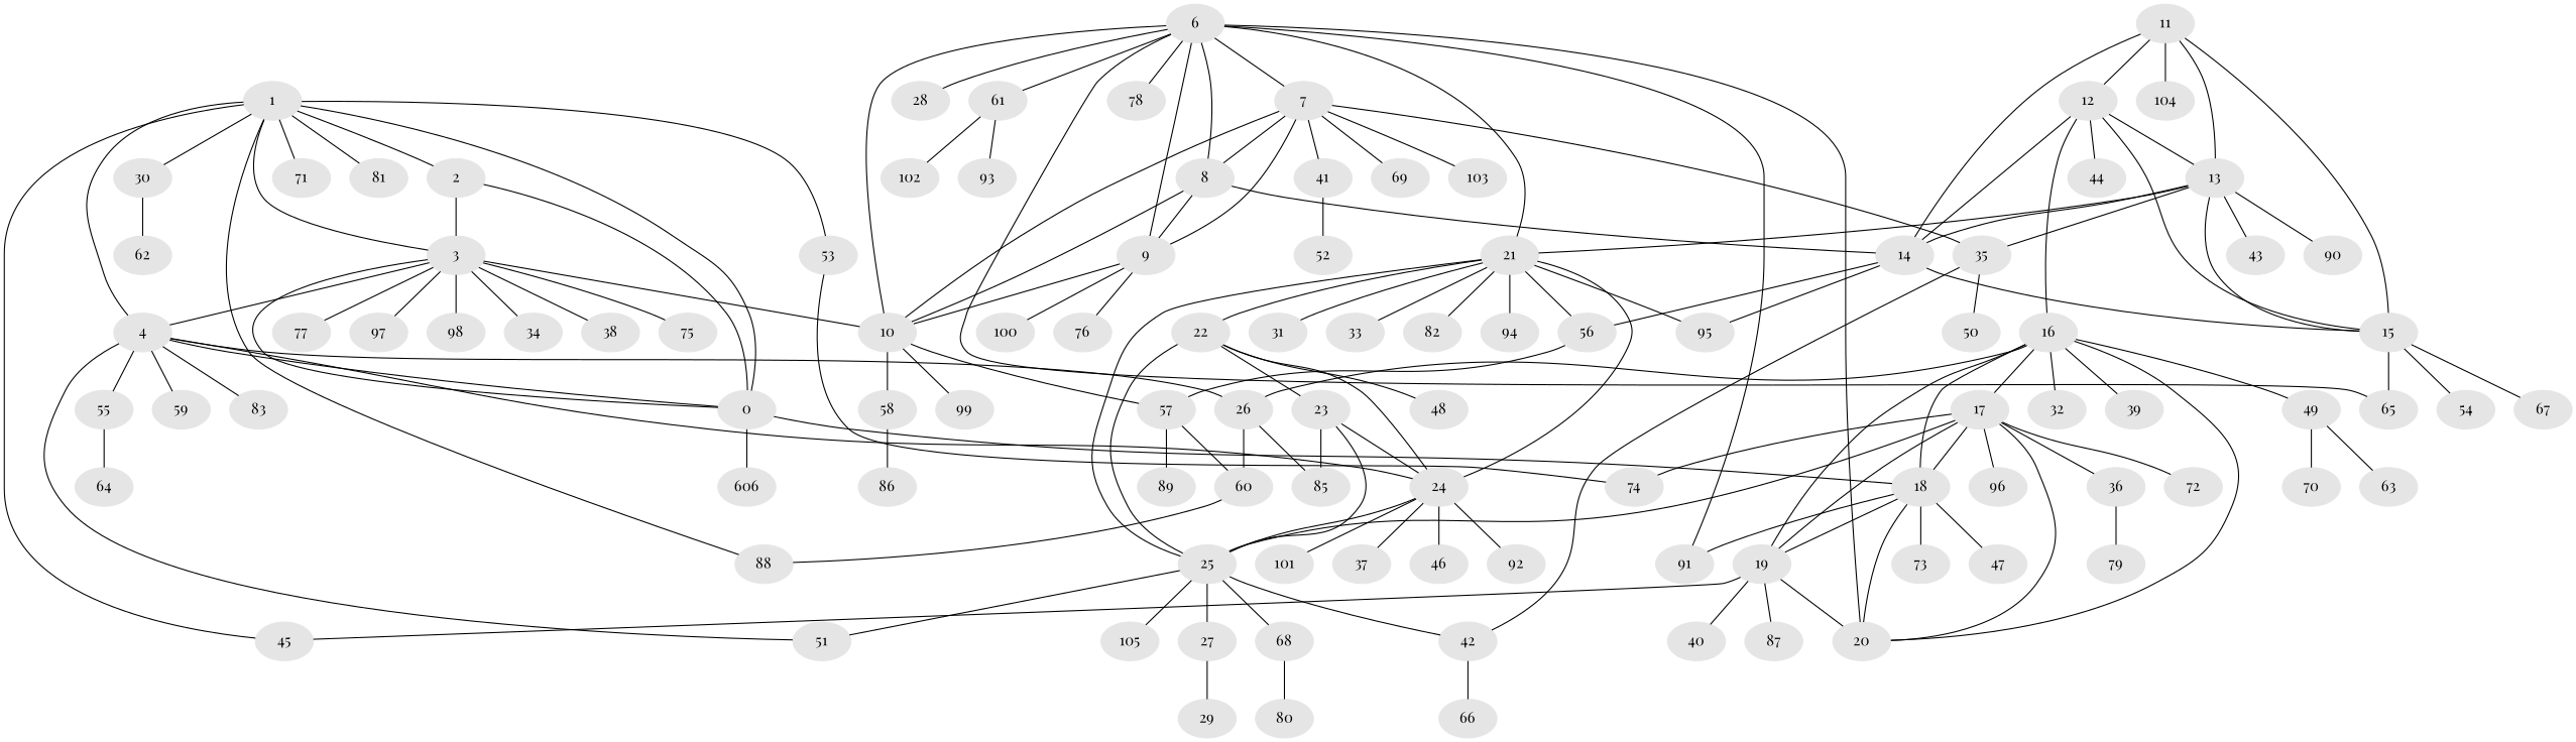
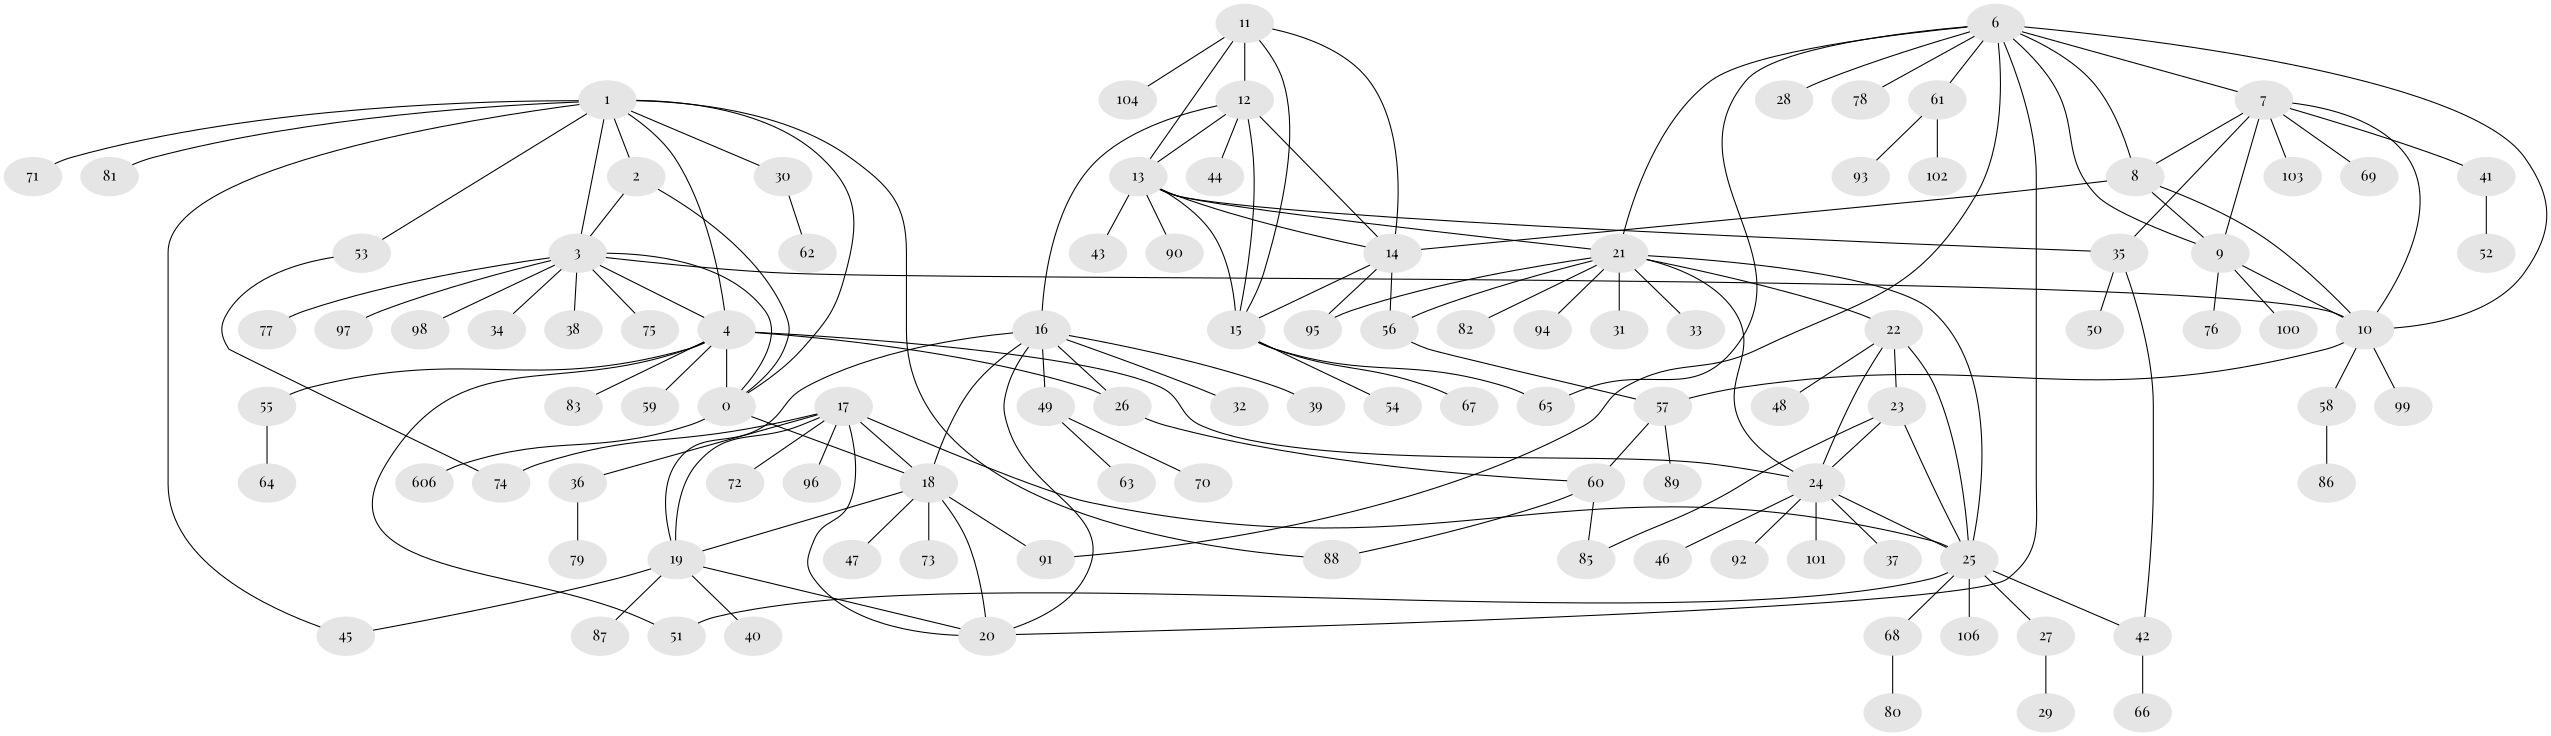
  graph {
    fontname="Playfair Display"
    node [color=gray90 fontname="Playfair Display" style=filled]
    edge [fontname="Playfair Display"]
    1
    2
    3
    4
    n5 [label=0]
    30
    45
    53
    71
    81
    88
    10
    34
    38
    75
    77
    97
    98
    24
    26
    51
    55
    59
    83
    18
    n26 [label=606]
    13
    21
    35
    14
    15
    43
    90
    62
    74
    57
    58
    99
    25
    37
    46
    92
    101
    85
    60
    64
    20
    91
    19
    47
    73
    6
    7
    8
    9
    28
    61
    65
    78
    41
    69
    103
    76
    100
    56
    95
    22
    31
    33
    82
    94
    93
    102
    42
    50
    52
    89
    86
    11
    12
    104
    16
    44
    54
    67
    17
    32
    39
    49
    36
    72
    96
    40
    87
    63
    70
    27
    68
-   105
+   105 [label=106]
    79
    23
    48
    29
    66
    80
    1 -- 2
    1 -- 3
    1 -- 4
    1 -- n5
    1 -- 30
    1 -- 45
    1 -- 53
    1 -- 71
    1 -- 81
    1 -- 88
    2 -- 3
    2 -- n5
    3 -- 4
    3 -- n5
    3 -- 10
    3 -- 34
    3 -- 38
    3 -- 75
    3 -- 77
    3 -- 97
    3 -- 98
    4 -- n5
    4 -- 24
    4 -- 26
    4 -- 51
    4 -- 55
    4 -- 59
    4 -- 83
    n5 -- 18
    n5 -- n26
    30 -- 62
    53 -- 74
    10 -- 57
    10 -- 58
    10 -- 99
    24 -- 25
    24 -- 37
    24 -- 46
    24 -- 92
    24 -- 101
-   26 -- 85
+   60 -- 85
    26 -- 60
    55 -- 64
    18 -- 20
    18 -- 91
    18 -- 19
    18 -- 47
    18 -- 73
    13 -- 21
    13 -- 35
    13 -- 14
    13 -- 15
    13 -- 43
    13 -- 90
    21 -- 24
    21 -- 25
    21 -- 56
    21 -- 95
    21 -- 22
    21 -- 31
    21 -- 33
    21 -- 82
    21 -- 94
    35 -- 42
    35 -- 50
    14 -- 15
    14 -- 56
    14 -- 95
    15 -- 65
    15 -- 54
    15 -- 67
    57 -- 60
    57 -- 89
    58 -- 86
    25 -- 51
    25 -- 42
    25 -- 27
    25 -- 68
    25 -- 105
    60 -- 88
    19 -- 45
    19 -- 20
    19 -- 40
    19 -- 87
    6 -- 10
    6 -- 21
    6 -- 20
    6 -- 91
    6 -- 7
    6 -- 8
    6 -- 9
    6 -- 28
    6 -- 61
    6 -- 65
    6 -- 78
    7 -- 10
    7 -- 35
    7 -- 8
    7 -- 9
    7 -- 41
    7 -- 69
    7 -- 103
    8 -- 10
    8 -- 14
    8 -- 9
    9 -- 10
    9 -- 76
    9 -- 100
    61 -- 93
    61 -- 102
    41 -- 52
    56 -- 57
    22 -- 24
    22 -- 25
    22 -- 23
    22 -- 48
    42 -- 66
    11 -- 13
    11 -- 14
    11 -- 15
    11 -- 12
    11 -- 104
    12 -- 13
    12 -- 14
    12 -- 15
    12 -- 16
    12 -- 44
    16 -- 26
    16 -- 18
    16 -- 20
    16 -- 19
-   16 -- 17
    16 -- 32
    16 -- 39
    16 -- 49
    17 -- 18
    17 -- 74
    17 -- 25
    17 -- 20
    17 -- 19
    17 -- 36
    17 -- 72
    17 -- 96
    49 -- 63
    49 -- 70
    36 -- 79
    27 -- 29
    68 -- 80
    23 -- 24
    23 -- 25
    23 -- 85
  }
